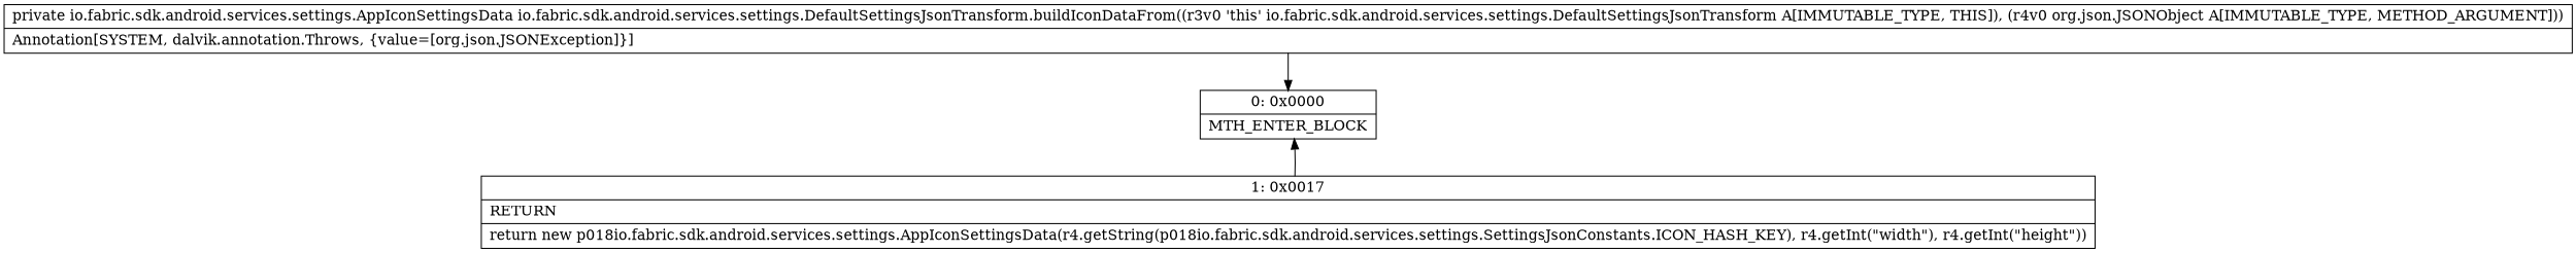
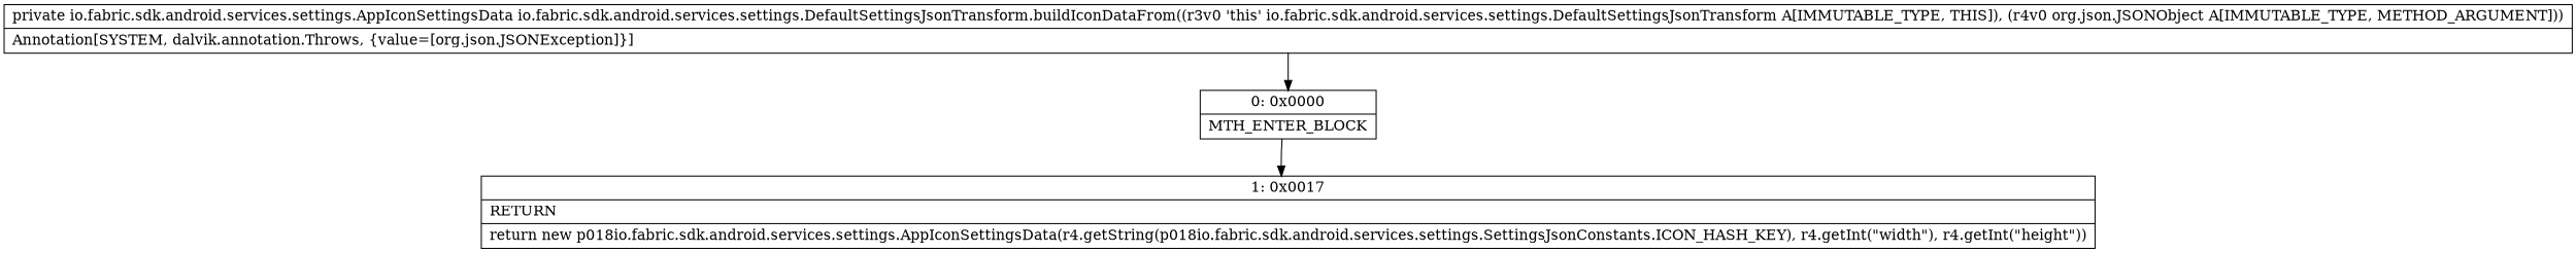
  digraph {
    node [shape=record]
    n1 [label="{0\:\ 0x0000|MTH_ENTER_BLOCK\l}"]
    n2 [label="{1\:\ 0x0017|RETURN\l|return new p018io.fabric.sdk.android.services.settings.AppIconSettingsData(r4.getString(p018io.fabric.sdk.android.services.settings.SettingsJsonConstants.ICON_HASH_KEY), r4.getInt(\"width\"), r4.getInt(\"height\"))\l}"]
    n3 [label="{private io.fabric.sdk.android.services.settings.AppIconSettingsData io.fabric.sdk.android.services.settings.DefaultSettingsJsonTransform.buildIconDataFrom((r3v0 'this' io.fabric.sdk.android.services.settings.DefaultSettingsJsonTransform A[IMMUTABLE_TYPE, THIS]), (r4v0 org.json.JSONObject A[IMMUTABLE_TYPE, METHOD_ARGUMENT]))  | Annotation[SYSTEM, dalvik.annotation.Throws, \{value=[org.json.JSONException]\}]\l}"]
-   n2 -> n1
+   n1 -> n2
    n3 -> n1
  }
